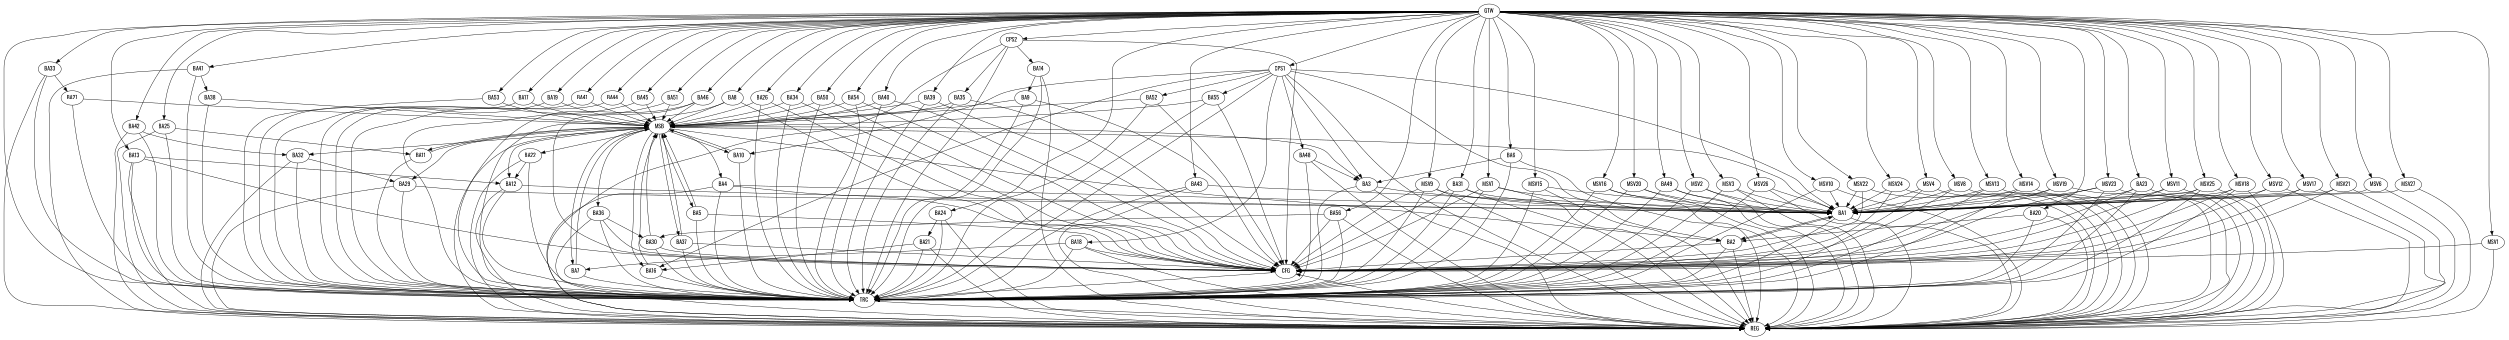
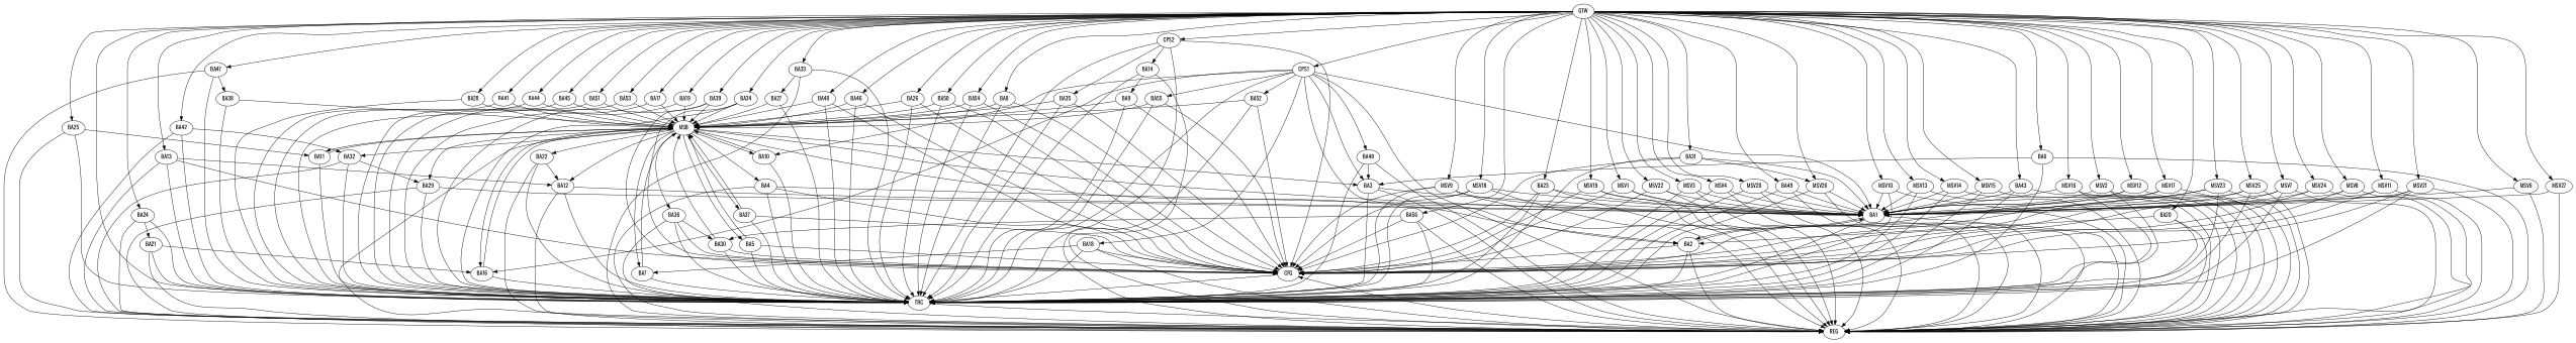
  strict digraph {
    fontname=Oswald
    node [fontname=Oswald]
    edge [fontname=Oswald]
    n1 [label=BA1]
    n2 [label=BA2]
    n3 [label=REG]
    n4 [label=TRC]
    n5 [label=CFG]
    n6 [label=BA3]
    n7 [label=BA4]
    n8 [label=BA5]
    n9 [label=MSB]
    n10 [label=BA7]
    n11 [label=BA10]
    n12 [label=BA11]
    n13 [label=BA12]
    n14 [label=BA16]
    n15 [label=BA22]
    n16 [label=BA29]
    n17 [label=BA32]
    n18 [label=BA36]
    n19 [label=BA37]
    n20 [label=BA6]
    n21 [label=BA8]
    n22 [label=BA9]
    n23 [label=BA13]
    n24 [label=BA14]
    n25 [label=BA17]
    n26 [label=BA18]
    n27 [label=BA19]
    n28 [label=BA20]
    n29 [label=BA21]
    n30 [label=BA23]
    n31 [label=BA24]
    n32 [label=BA25]
    n33 [label=BA26]
    n34 [label=BA27]
+   n35 [label=BA28]
    n36 [label=BA30]
    n37 [label=BA31]
    n38 [label=BA33]
    n39 [label=BA34]
    n40 [label=BA35]
    n41 [label=BA38]
    n42 [label=BA39]
    n43 [label=BA40]
    n44 [label=BA41]
    n45 [label=BA42]
    n46 [label=BA43]
    n47 [label=BA44]
    n48 [label=BA45]
    n49 [label=BA46]
    n50 [label=BA47]
    n51 [label=BA48]
    n52 [label=BA49]
    n53 [label=BA50]
    n54 [label=BA51]
    n55 [label=BA52]
    n56 [label=BA53]
    n57 [label=BA54]
    n58 [label=BA55]
    n59 [label=BA56]
    n60 [label=CPS1]
    n61 [label=CPS2]
    n62 [label=GTW]
    n63 [label=MSV1]
    n64 [label=MSV2]
    n65 [label=MSV3]
    n66 [label=MSV4]
    n67 [label=MSV6]
    n68 [label=MSV7]
    n69 [label=MSV8]
    n70 [label=MSV9]
    n71 [label=MSV10]
    n72 [label=MSV11]
    n73 [label=MSV12]
    n74 [label=MSV13]
    n75 [label=MSV14]
    n76 [label=MSV15]
    n77 [label=MSV16]
    n78 [label=MSV17]
    n79 [label=MSV18]
    n80 [label=MSV19]
    n81 [label=MSV20]
    n82 [label=MSV21]
    n83 [label=MSV22]
    n84 [label=MSV23]
    n85 [label=MSV24]
    n86 [label=MSV25]
    n87 [label=MSV26]
    n88 [label=MSV27]
    n1 -> n2
    n1 -> n3
    n1 -> n4
    n2 -> n1
    n2 -> n3
    n2 -> n4
    n2 -> n5
    n3 -> n5
    n4 -> n3
    n5 -> n4
    n6 -> n1
    n6 -> n3
    n6 -> n4
    n7 -> n1
    n7 -> n3
    n7 -> n4
    n7 -> n5
    n8 -> n4
    n8 -> n5
    n8 -> n9
    n9 -> n1
    n9 -> n2
    n9 -> n3
    n9 -> n6
    n9 -> n7
    n9 -> n8
    n9 -> n10
    n9 -> n11
    n9 -> n12
    n9 -> n13
    n9 -> n14
    n9 -> n15
    n9 -> n16
    n9 -> n17
    n9 -> n18
    n9 -> n19
    n10 -> n4
    n10 -> n9
    n11 -> n4
    n11 -> n9
    n12 -> n4
    n12 -> n9
    n13 -> n1
    n13 -> n3
    n13 -> n4
    n14 -> n4
    n14 -> n9
    n15 -> n3
    n15 -> n4
    n15 -> n13
    n16 -> n1
    n16 -> n3
    n16 -> n4
    n17 -> n3
    n17 -> n4
    n17 -> n16
    n18 -> n3
    n18 -> n4
    n18 -> n5
    n18 -> n36
    n19 -> n4
    n19 -> n5
    n19 -> n9
    n20 -> n3
    n20 -> n4
    n20 -> n6
    n21 -> n4
    n21 -> n5
    n21 -> n9
    n22 -> n4
    n22 -> n5
    n22 -> n9
    n23 -> n3
    n23 -> n4
    n23 -> n5
    n23 -> n13
    n24 -> n3
    n24 -> n4
    n24 -> n22
    n25 -> n4
    n25 -> n9
    n26 -> n3
    n26 -> n4
    n26 -> n5
    n26 -> n10
    n27 -> n4
    n27 -> n9
    n28 -> n2
    n28 -> n3
    n28 -> n4
    n29 -> n3
    n29 -> n4
    n29 -> n14
    n30 -> n1
    n30 -> n3
    n30 -> n4
    n30 -> n5
    n31 -> n3
    n31 -> n4
    n31 -> n29
    n32 -> n3
    n32 -> n4
    n32 -> n12
    n33 -> n4
    n33 -> n5
    n33 -> n9
    n34 -> n4
    n34 -> n9
+   n35 -> n4
+   n35 -> n9
    n36 -> n4
    n36 -> n5
    n36 -> n9
    n37 -> n1
-   n37 -> n3
+   n37 -> n87
    n37 -> n4
    n37 -> n5
    n38 -> n3
    n38 -> n4
    n38 -> n34
    n39 -> n4
    n39 -> n5
    n39 -> n9
    n40 -> n4
    n40 -> n5
    n40 -> n9
    n41 -> n4
    n41 -> n9
    n42 -> n4
    n42 -> n5
    n42 -> n9
    n43 -> n4
    n43 -> n5
    n43 -> n9
    n44 -> n4
    n44 -> n9
    n45 -> n3
    n45 -> n4
    n45 -> n17
    n46 -> n1
    n46 -> n3
    n46 -> n4
    n47 -> n4
    n47 -> n9
    n48 -> n4
    n48 -> n9
    n49 -> n4
    n49 -> n5
    n49 -> n9
    n50 -> n3
    n50 -> n4
    n50 -> n41
    n51 -> n3
    n51 -> n4
    n51 -> n6
    n52 -> n1
    n52 -> n3
    n52 -> n4
    n53 -> n4
    n53 -> n5
    n53 -> n9
    n54 -> n4
    n54 -> n9
    n55 -> n4
    n55 -> n5
    n55 -> n9
    n56 -> n4
    n56 -> n9
    n57 -> n4
    n57 -> n5
    n57 -> n9
    n58 -> n4
    n58 -> n5
    n58 -> n9
    n59 -> n3
    n59 -> n4
    n59 -> n5
    n59 -> n36
    n60 -> n1
    n60 -> n2
    n60 -> n3
    n60 -> n4
    n60 -> n6
    n60 -> n11
    n60 -> n14
    n60 -> n26
    n60 -> n51
    n60 -> n55
    n60 -> n58
    n61 -> n3
    n61 -> n4
    n61 -> n5
    n61 -> n24
    n61 -> n40
    n62 -> n4
    n62 -> n20
    n62 -> n21
    n62 -> n23
    n62 -> n25
    n62 -> n27
    n62 -> n28
    n62 -> n30
    n62 -> n31
    n62 -> n32
    n62 -> n33
+   n62 -> n35
    n62 -> n37
    n62 -> n38
    n62 -> n39
    n62 -> n42
    n62 -> n43
    n62 -> n44
    n62 -> n45
    n62 -> n46
    n62 -> n47
    n62 -> n48
    n62 -> n49
    n62 -> n50
    n62 -> n52
    n62 -> n53
    n62 -> n54
    n62 -> n56
    n62 -> n57
    n62 -> n59
    n62 -> n60
    n62 -> n61
    n62 -> n63
    n62 -> n64
    n62 -> n65
    n62 -> n66
    n62 -> n67
    n62 -> n68
    n62 -> n69
    n62 -> n70
    n62 -> n71
    n62 -> n72
    n62 -> n73
    n62 -> n74
    n62 -> n75
    n62 -> n76
    n62 -> n77
    n62 -> n78
    n62 -> n79
    n62 -> n80
    n62 -> n81
    n62 -> n82
    n62 -> n83
    n62 -> n84
    n62 -> n85
    n62 -> n86
    n62 -> n87
    n62 -> n88
+   n63 -> n1
    n63 -> n3
    n63 -> n5
    n64 -> n1
    n64 -> n3
    n64 -> n4
    n65 -> n1
    n65 -> n3
    n65 -> n4
    n66 -> n1
    n66 -> n3
    n66 -> n4
    n67 -> n1
    n67 -> n3
    n68 -> n1
    n68 -> n3
    n68 -> n4
    n68 -> n5
    n69 -> n1
    n69 -> n3
    n69 -> n5
    n70 -> n1
    n70 -> n3
    n70 -> n4
    n70 -> n5
    n71 -> n1
    n71 -> n3
    n71 -> n4
    n72 -> n1
    n72 -> n3
    n72 -> n5
    n73 -> n1
    n73 -> n3
    n73 -> n5
    n74 -> n1
    n74 -> n3
    n74 -> n4
    n75 -> n1
    n75 -> n3
    n75 -> n4
    n76 -> n1
    n76 -> n3
    n76 -> n4
    n77 -> n1
    n77 -> n3
    n77 -> n4
    n78 -> n1
    n78 -> n3
    n78 -> n5
    n79 -> n1
    n79 -> n3
    n79 -> n4
    n79 -> n5
    n80 -> n1
    n80 -> n3
    n80 -> n5
    n81 -> n1
    n81 -> n3
    n81 -> n4
    n82 -> n1
    n82 -> n3
+   n82 -> n4
    n82 -> n5
    n83 -> n1
    n83 -> n3
    n83 -> n5
    n84 -> n1
    n84 -> n3
    n84 -> n4
    n84 -> n5
    n85 -> n1
    n85 -> n3
    n85 -> n5
    n86 -> n1
    n86 -> n3
    n86 -> n4
    n86 -> n5
    n87 -> n1
    n87 -> n3
    n87 -> n4
    n88 -> n1
    n88 -> n3
  }
